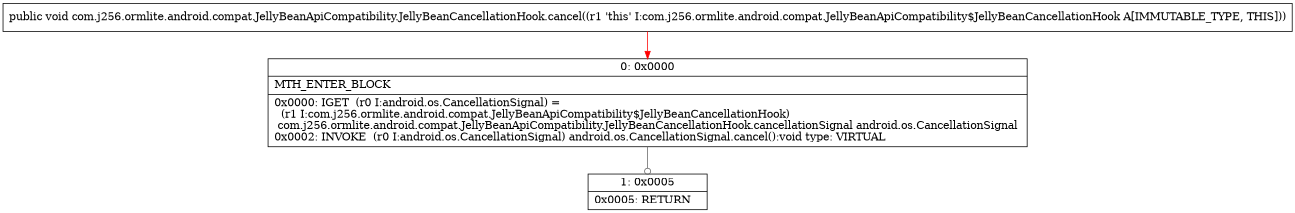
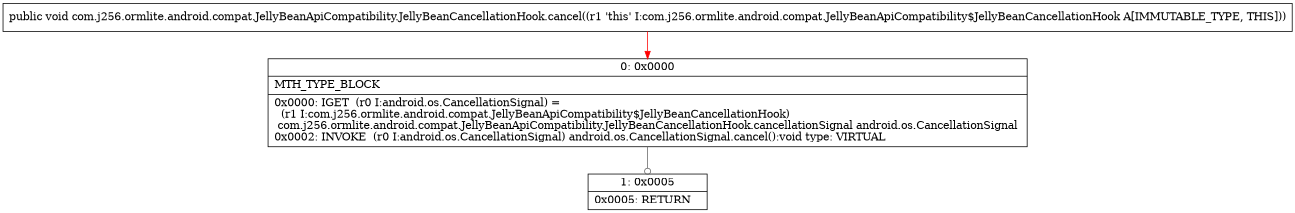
  digraph {
    node [shape=record]
-   n1 [label="{0\:\ 0x0000|MTH_ENTER_BLOCK\l|0x0000: IGET  (r0 I:android.os.CancellationSignal) = \l  (r1 I:com.j256.ormlite.android.compat.JellyBeanApiCompatibility$JellyBeanCancellationHook)\l com.j256.ormlite.android.compat.JellyBeanApiCompatibility.JellyBeanCancellationHook.cancellationSignal android.os.CancellationSignal \l0x0002: INVOKE  (r0 I:android.os.CancellationSignal) android.os.CancellationSignal.cancel():void type: VIRTUAL \l}"]
+   n1 [label="{0\:\ 0x0000|MTH_TYPE_BLOCK\l|0x0000: IGET  (r0 I:android.os.CancellationSignal) = \l  (r1 I:com.j256.ormlite.android.compat.JellyBeanApiCompatibility$JellyBeanCancellationHook)\l com.j256.ormlite.android.compat.JellyBeanApiCompatibility.JellyBeanCancellationHook.cancellationSignal android.os.CancellationSignal \l0x0002: INVOKE  (r0 I:android.os.CancellationSignal) android.os.CancellationSignal.cancel():void type: VIRTUAL \l}"]
    n2 [label="{1\:\ 0x0005|0x0005: RETURN   \l}"]
    n3 [label="{public void com.j256.ormlite.android.compat.JellyBeanApiCompatibility.JellyBeanCancellationHook.cancel((r1 'this' I:com.j256.ormlite.android.compat.JellyBeanApiCompatibility$JellyBeanCancellationHook A[IMMUTABLE_TYPE, THIS])) }"]
    n1 -> n2 [color=gray40 arrowhead=odot]
    n3 -> n1 [color=red arrowhead=normal]
  }
